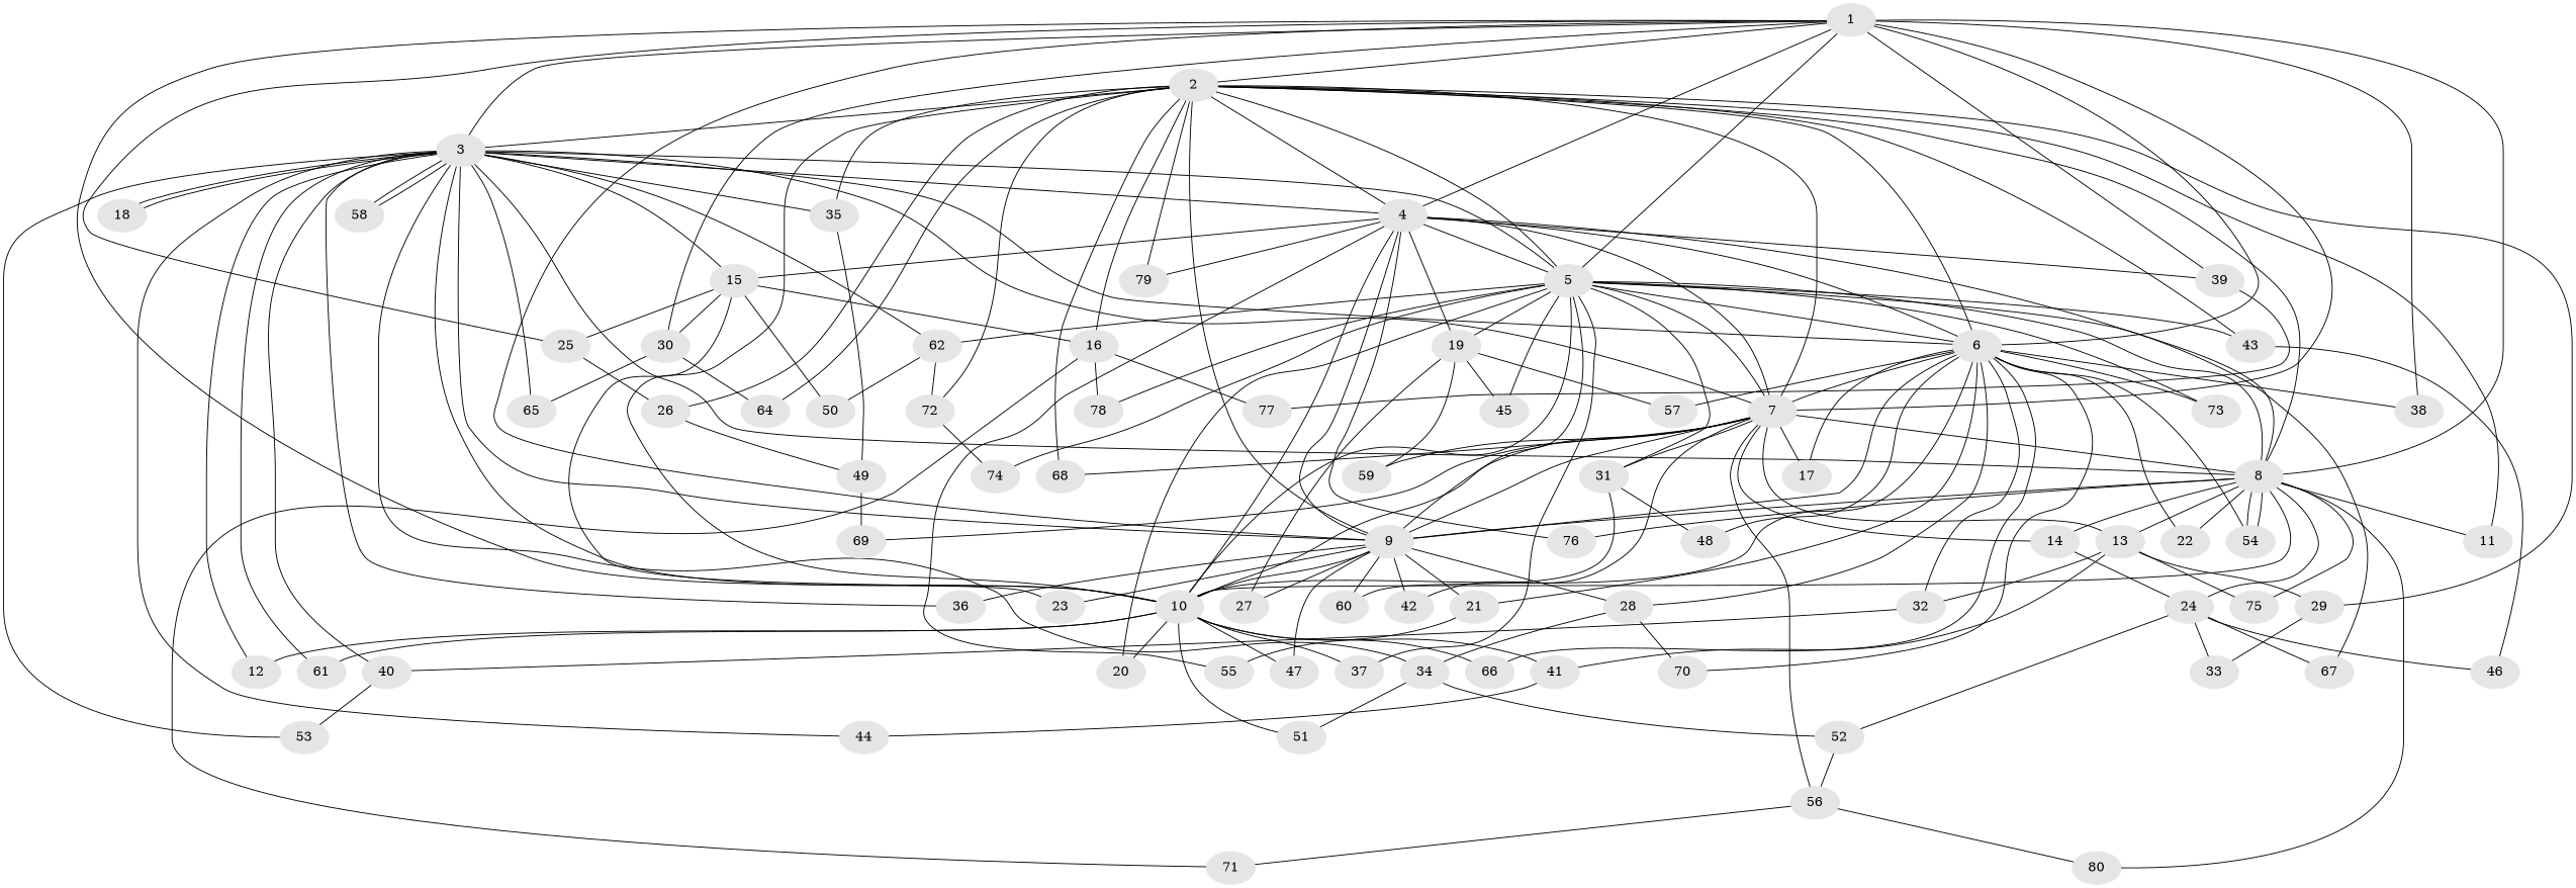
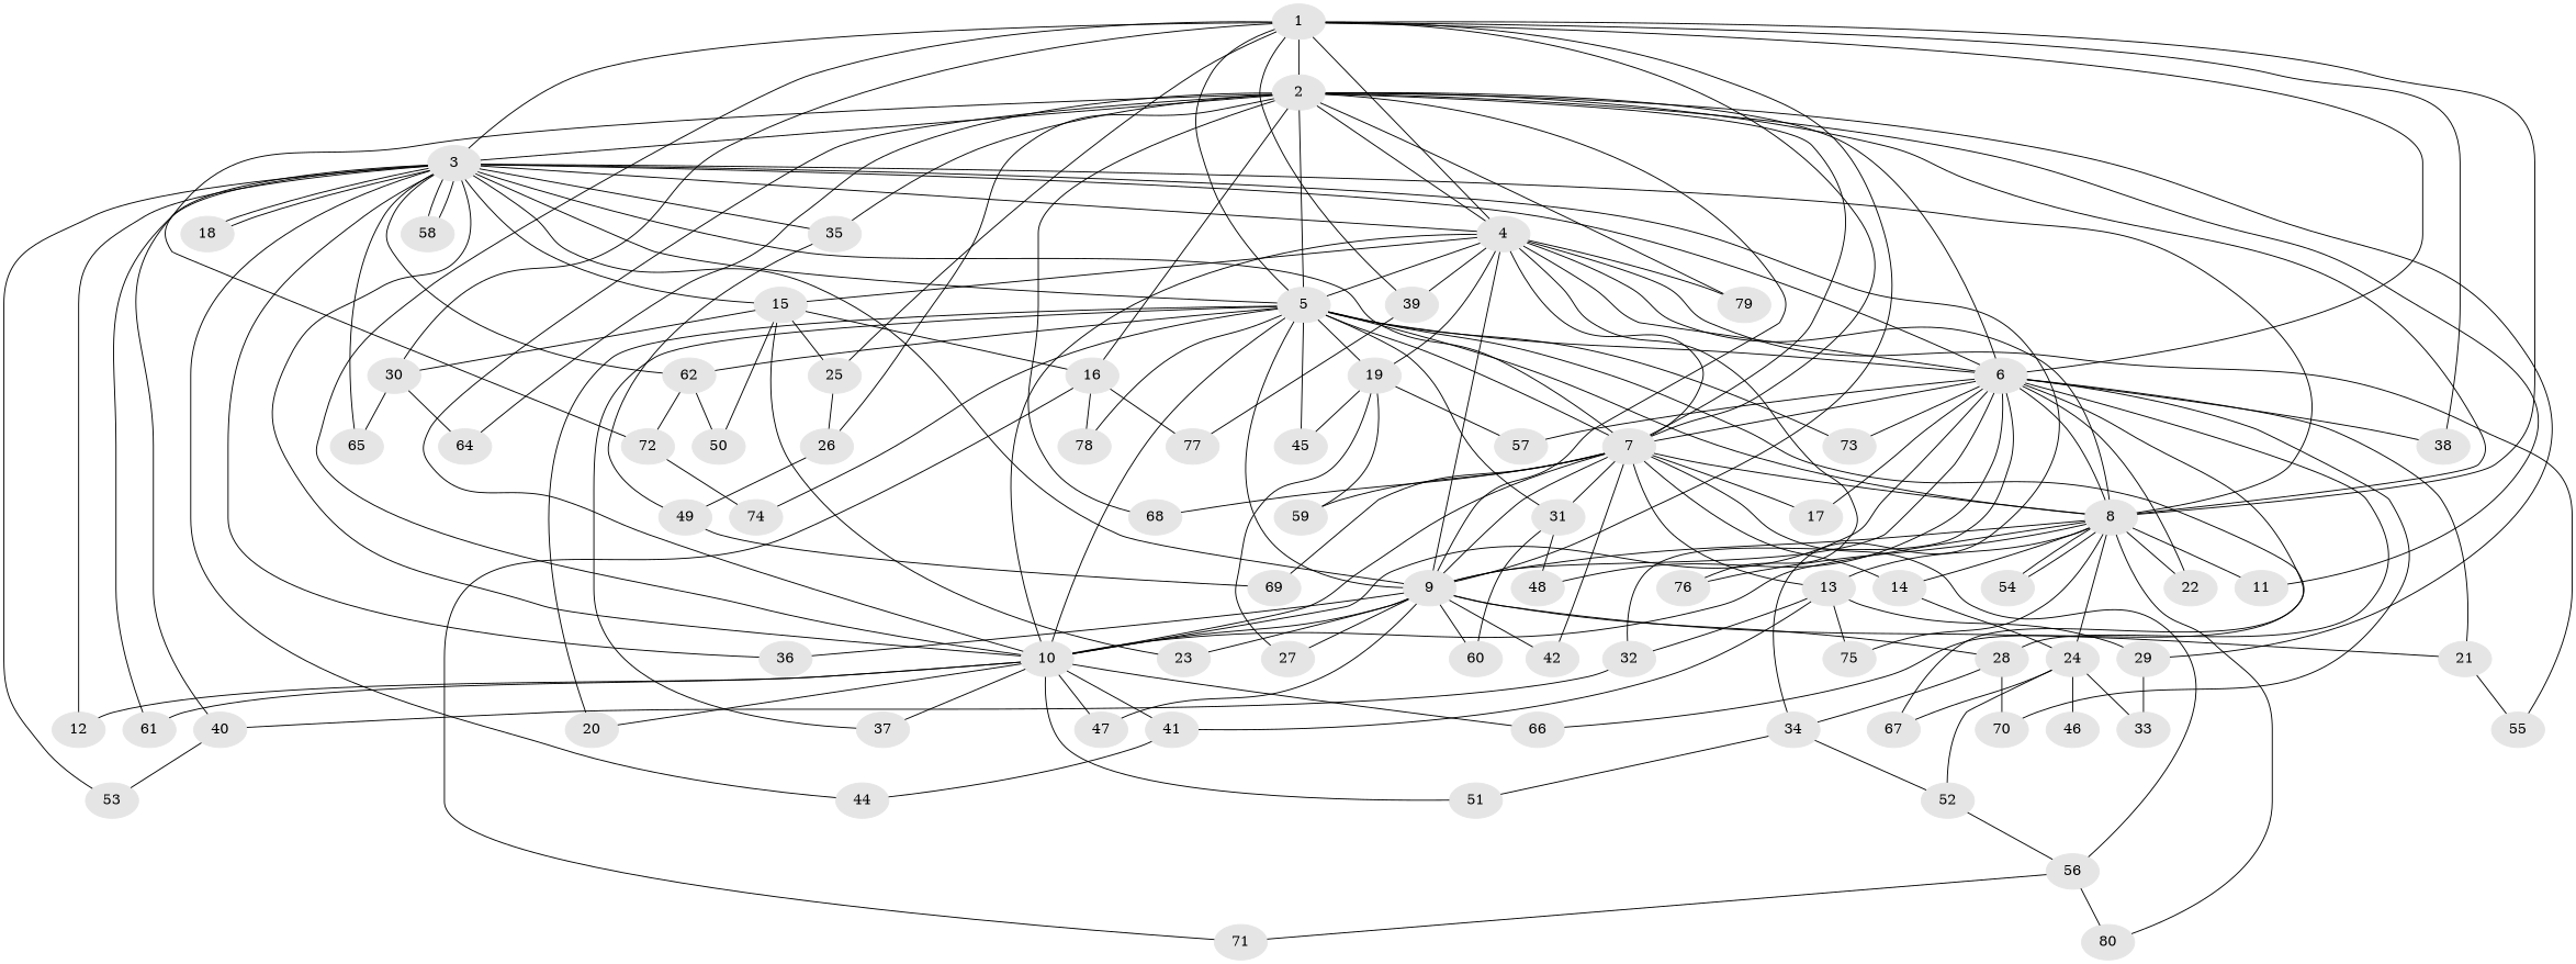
  graph {
    node [color=gray90 style=filled]
    1
    2
    3
    4
    5
    6
    7
    8
    9
    10
    25
    30
    38
    39
    11
    16
    26
    29
    35
-   43
    64
    68
    72
    79
    12
    15
    18
    34
    36
    40
    44
    53
    58
    61
    62
    65
    19
    55
    76
    20
    31
    37
    45
    67
    73
    74
    78
    17
    21
    22
    28
    32
    48
    57
    66
    70
    13
    14
    42
    56
    59
    69
    24
    54
    75
    80
    23
    27
    47
    60
    41
    51
    77
    71
    49
    33
    46
    50
    52
    1 -- 2
    1 -- 3
    1 -- 4
    1 -- 5
    1 -- 6
    1 -- 7
    1 -- 8
    1 -- 9
    1 -- 10
    1 -- 25
    1 -- 30
    1 -- 38
    1 -- 39
    2 -- 3
    2 -- 4
    2 -- 5
    2 -- 6
    2 -- 7
    2 -- 8
    2 -- 9
    2 -- 10
    2 -- 11
    2 -- 16
    2 -- 26
    2 -- 29
    2 -- 35
-   2 -- 43
    2 -- 64
    2 -- 68
    2 -- 72
    2 -- 79
    3 -- 4
    3 -- 5
    3 -- 6
    3 -- 7
    3 -- 8
    3 -- 9
    3 -- 10
    3 -- 35
    3 -- 12
    3 -- 15
    3 -- 18
    3 -- 18
    3 -- 34
    3 -- 36
    3 -- 40
    3 -- 44
    3 -- 53
    3 -- 58
    3 -- 58
    3 -- 61
    3 -- 62
    3 -- 65
    4 -- 5
    4 -- 6
    4 -- 7
    4 -- 8
    4 -- 9
    4 -- 10
    4 -- 39
    4 -- 79
    4 -- 15
    4 -- 19
    4 -- 55
    4 -- 76
    5 -- 6
    5 -- 7
    5 -- 8
    5 -- 9
    5 -- 10
-   5 -- 43
    5 -- 62
    5 -- 19
    5 -- 20
    5 -- 31
    5 -- 37
    5 -- 45
    5 -- 67
    5 -- 73
    5 -- 74
    5 -- 78
    6 -- 7
-   6 -- 54
+   6 -- 8
    6 -- 9
    6 -- 10
    6 -- 38
    6 -- 73
    6 -- 17
    6 -- 21
    6 -- 22
    6 -- 28
    6 -- 32
    6 -- 48
    6 -- 57
    6 -- 66
    6 -- 70
    7 -- 8
    7 -- 9
    7 -- 10
    7 -- 68
    7 -- 31
    7 -- 17
    7 -- 13
    7 -- 14
    7 -- 42
    7 -- 56
    7 -- 59
    7 -- 69
    8 -- 9
    8 -- 10
    8 -- 11
    8 -- 76
    8 -- 22
    8 -- 13
    8 -- 14
    8 -- 24
    8 -- 54
    8 -- 54
    8 -- 75
    8 -- 80
    9 -- 10
    9 -- 36
    9 -- 21
    9 -- 28
    9 -- 42
    9 -- 23
    9 -- 27
    9 -- 47
    9 -- 60
    10 -- 12
    10 -- 61
    10 -- 20
    10 -- 37
    10 -- 66
    10 -- 47
    10 -- 41
    10 -- 51
    25 -- 26
    30 -- 64
    30 -- 65
    39 -- 77
    16 -- 78
    16 -- 77
    16 -- 71
    26 -- 49
    29 -- 33
    35 -- 49
-   43 -- 46
    72 -- 74
    15 -- 25
    15 -- 30
    15 -- 16
    15 -- 23
    15 -- 50
    34 -- 51
    34 -- 52
    40 -- 53
    62 -- 72
    62 -- 50
    19 -- 45
    19 -- 57
    19 -- 59
    19 -- 27
    31 -- 48
    31 -- 60
    21 -- 55
    28 -- 34
    28 -- 70
    32 -- 40
    13 -- 29
    13 -- 32
    13 -- 75
    13 -- 41
    14 -- 24
    56 -- 80
    56 -- 71
    24 -- 67
    24 -- 33
    24 -- 46
    24 -- 52
    41 -- 44
    49 -- 69
    52 -- 56
  }
